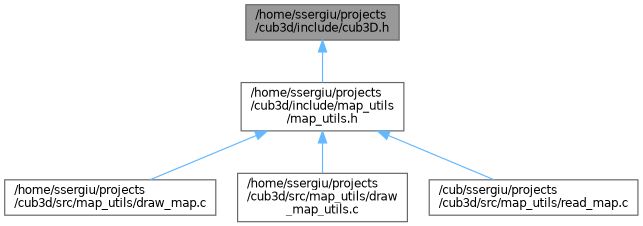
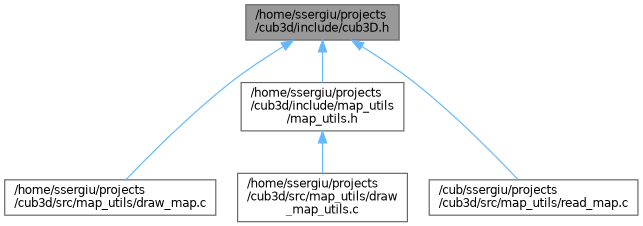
  digraph {
    node [color=grey40 fillcolor=white fontname=Helvetica fontsize=10 shape=box style=filled]
    edge [color=steelblue1 dir=back fontname=Helvetica fontsize=10 labelfontname=Helvetica labelfontsize=10 style=solid]
    n1 [color=gray40 fillcolor=grey60 fontcolor=black height=0.2 label="/home/ssergiu/projects\l/cub3d/include/cub3D.h" width=0.4]
    n2 [height=0.2 label="/home/ssergiu/projects\l/cub3d/include/map_utils\l/map_utils.h" width=0.4]
    n3 [height=0.2 label="/home/ssergiu/projects\l/cub3d/src/map_utils/draw_map.c" width=0.4]
    n4 [height=0.2 label="/home/ssergiu/projects\l/cub3d/src/map_utils/draw\l_map_utils.c" width=0.4]
    n5 [height=0.2 label="/cub/ssergiu/projects\l/cub3d/src/map_utils/read_map.c" width=0.4]
    n1 -> n2
-   n2 -> n3
+   n1 -> n3
    n2 -> n4
-   n2 -> n5
+   n1 -> n5
  }
